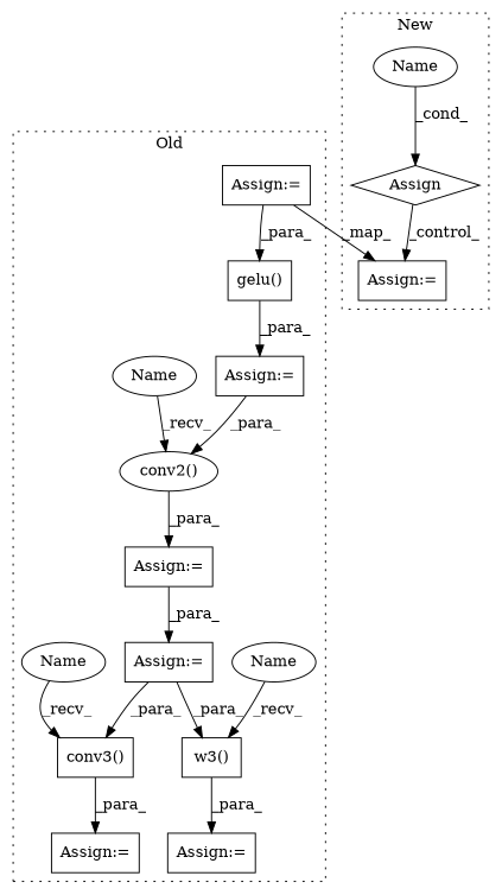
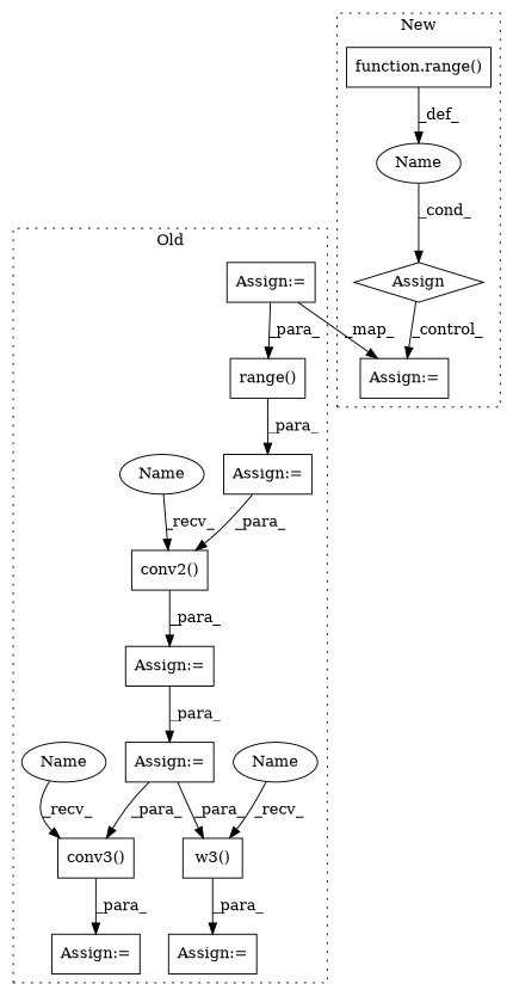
  digraph {
    node [a=68 l=3 shape=box]
-   n1 [a=75 l="11,1" label="conv2()" s="4581,4593" shape=ellipse]
+   n1 [a=75 l="11,1" label="conv2()" s="4581,4593"]
    n2 [label="Assign:=" s=4511]
    n3 [label="Assign:=" s=4699]
    n4 [label="Assign:=" s=4628]
    n5 [label="Assign:=" s=4578]
-   n6 [a=75 l="7,1" label="gelu()" s="4463,4471"]
+   n6 [a=75 l="7,1" label="range()" s="4463,4471"]
    n7 [label="Assign:=" s=4417]
    n8 [label="Assign:=" s=4672]
    n9 [a=75 l="11,1" label="conv3()" s="4675,4687"]
    n10 [a=75 l="8,1" label="w3()" s="4702,4711"]
    n11 [a=87 l=4 label=Name s=4675 shape=ellipse]
    n12 [a=87 l=4 label=Name s=4702 shape=ellipse]
    n13 [a=87 l=4 label=Name s=4581 shape=ellipse]
+   n14 [a=75 l="6,1" label="function.range()" s="4031,4050"]
    n15 [a=107 l="4,14" label=Assign s="4022,4051" shape=diamond]
    n16 [a=87 l=1 label=Name s=4026 shape=ellipse]
    n17 [label="Assign:=" s=4098]
    subgraph cluster_1 {
      label=Old
      style=dotted
      n1
      n2
      n3
      n4
      n5
      n6
      n7
      n8
      n9
      n10
      n11
      n12
      n13
    }
    subgraph cluster_2 {
      label=New
      style=dotted
+     n14
      n15
      n16
      n17
    }
    n1 -> n5 [label=_para_]
    n2 -> n1 [label=_para_]
    n4 -> n9 [label=_para_]
    n4 -> n10 [label=_para_]
    n5 -> n4 [label=_para_]
    n6 -> n2 [label=_para_]
    n7 -> n6 [label=_para_]
    n7 -> n17 [label=_map_]
    n9 -> n8 [label=_para_]
    n10 -> n3 [label=_para_]
    n11 -> n9 [label=_recv_]
    n12 -> n10 [label=_recv_]
    n13 -> n1 [label=_recv_]
+   n14 -> n16 [label=_def_]
    n15 -> n17 [label=_control_]
    n16 -> n15 [label=_cond_]
  }
